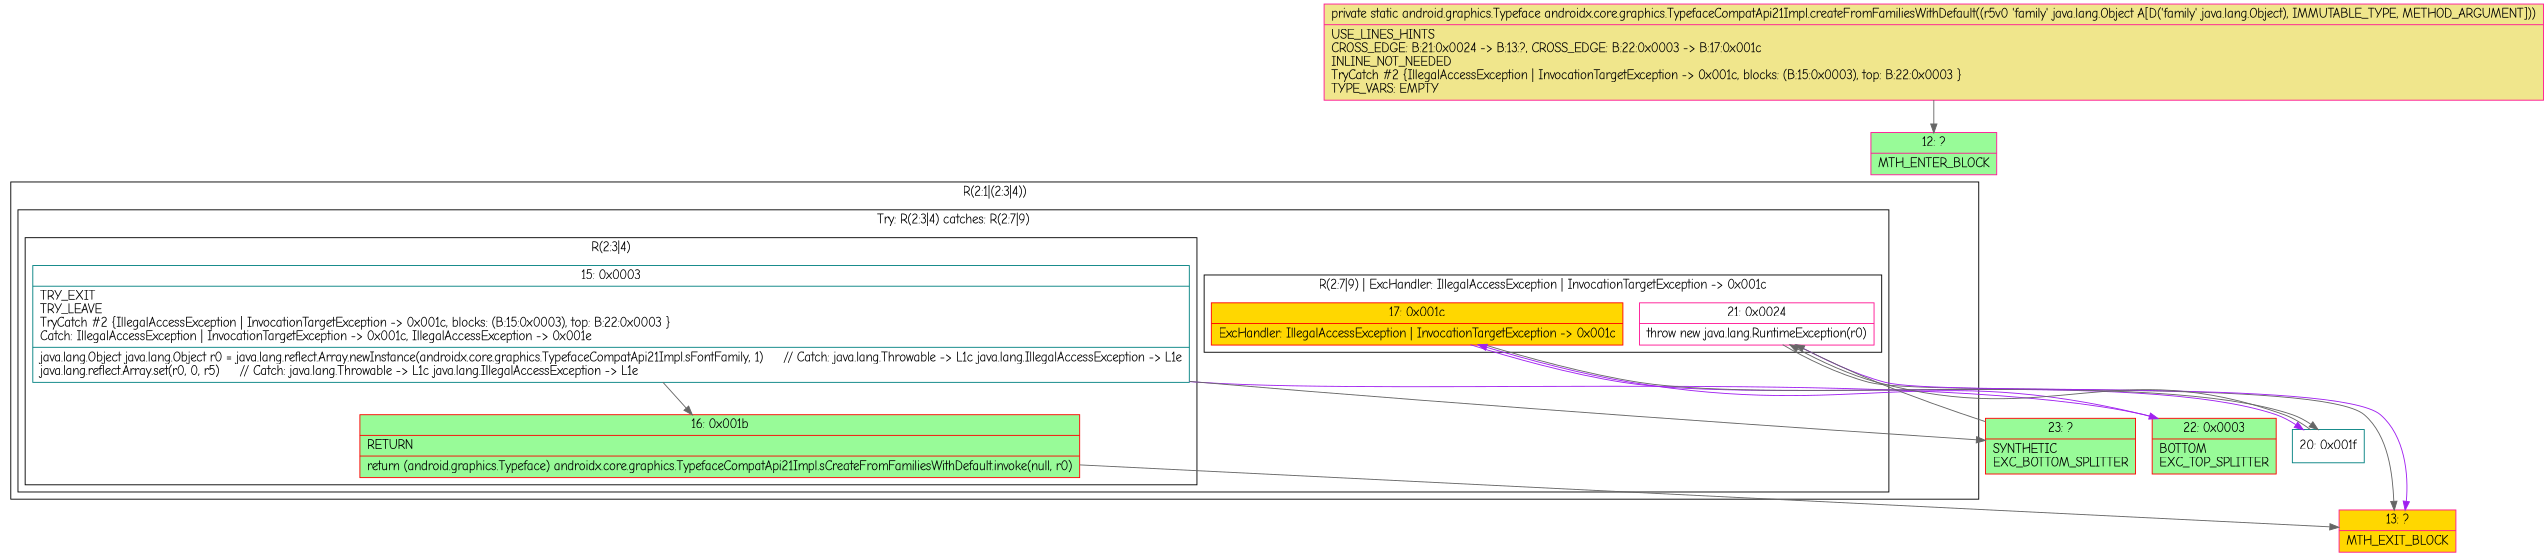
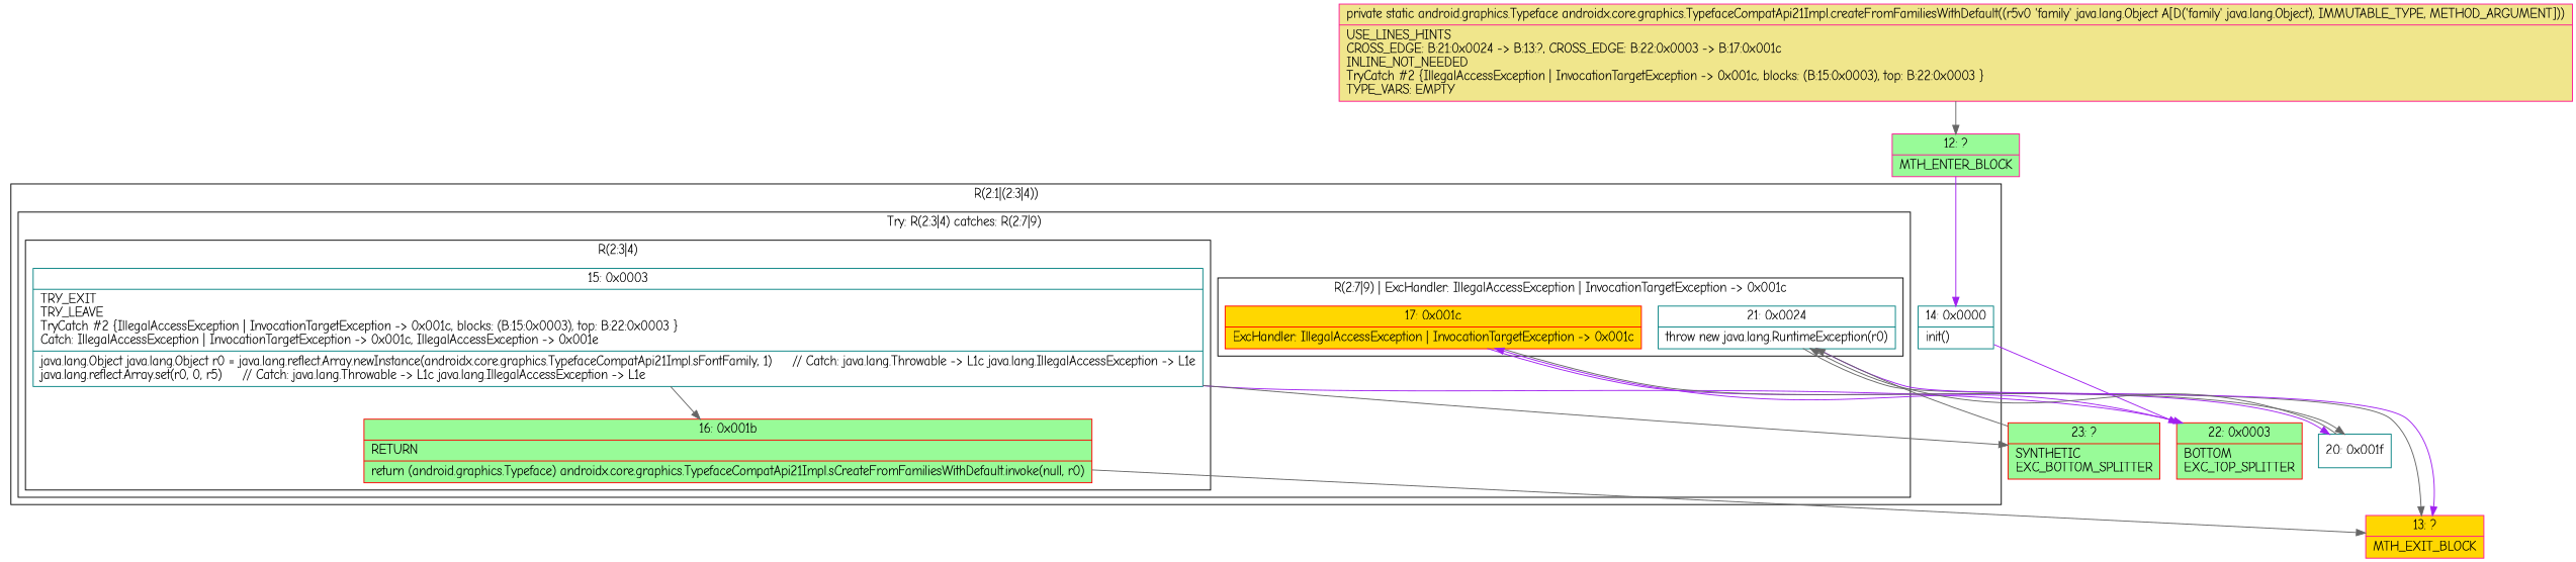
  digraph {
    fontname="Comic Neue"
    node [color=red fillcolor=white fontname="Comic Neue" shape=record style=filled]
    edge [color=gray40 fontname="Comic Neue"]
    n1 [color=teal label="{15\:\ 0x0003|TRY_EXIT\lTRY_LEAVE\lTryCatch #2 \{IllegalAccessException \| InvocationTargetException \-\> 0x001c, blocks: (B:15:0x0003), top: B:22:0x0003 \}\lCatch: IllegalAccessException \| InvocationTargetException \-\> 0x001c, IllegalAccessException \-\> 0x001e\l|java.lang.Object java.lang.Object r0 = java.lang.reflect.Array.newInstance(androidx.core.graphics.TypefaceCompatApi21Impl.sFontFamily, 1)     \/\/ Catch: java.lang.Throwable \-\> L1c java.lang.IllegalAccessException \-\> L1e\ljava.lang.reflect.Array.set(r0, 0, r5)     \/\/ Catch: java.lang.Throwable \-\> L1c java.lang.IllegalAccessException \-\> L1e\l}"]
    n2 [fillcolor=palegreen label="{16\:\ 0x001b|RETURN\l|return (android.graphics.Typeface) androidx.core.graphics.TypefaceCompatApi21Impl.sCreateFromFamiliesWithDefault.invoke(null, r0)\l}"]
    n3 [fillcolor=gold label="{17\:\ 0x001c|ExcHandler: IllegalAccessException \| InvocationTargetException \-\> 0x001c\l}"]
-   n4 [color=deeppink label="{21\:\ 0x0024|throw new java.lang.RuntimeException(r0)\l}"]
+   n4 [color=teal label="{21\:\ 0x0024|throw new java.lang.RuntimeException(r0)\l}"]
+   n5 [color=teal label="{14\:\ 0x0000|init()\l}"]
    n6 [fillcolor=palegreen label="{22\:\ 0x0003|BOTTOM\lEXC_TOP_SPLITTER\l}"]
    n7 [fillcolor=palegreen label="{23\:\ ?|SYNTHETIC\lEXC_BOTTOM_SPLITTER\l}"]
    n8 [color=deeppink fillcolor=gold label="{13\:\ ?|MTH_EXIT_BLOCK\l}"]
    n9 [color=teal label="{20\:\ 0x001f}"]
    n10 [color=deeppink fillcolor=palegreen label="{12\:\ ?|MTH_ENTER_BLOCK\l}"]
    n11 [color=deeppink fillcolor=khaki label="{private static android.graphics.Typeface androidx.core.graphics.TypefaceCompatApi21Impl.createFromFamiliesWithDefault((r5v0 'family' java.lang.Object A[D('family' java.lang.Object), IMMUTABLE_TYPE, METHOD_ARGUMENT]))  | USE_LINES_HINTS\lCROSS_EDGE: B:21:0x0024 \-\> B:13:?, CROSS_EDGE: B:22:0x0003 \-\> B:17:0x001c\lINLINE_NOT_NEEDED\lTryCatch #2 \{IllegalAccessException \| InvocationTargetException \-\> 0x001c, blocks: (B:15:0x0003), top: B:22:0x0003 \}\lTYPE_VARS: EMPTY\l}"]
    subgraph cluster_1 {
      label="R(2:1|(2:3|4))"
+     n5
      subgraph cluster_2 {
        label="Try: R(2:3|4) catches: R(2:7|9)"
        subgraph cluster_3 {
          label="R(2:3|4)"
          n1
          n2
        }
        subgraph cluster_4 {
          label="R(2:7|9) | ExcHandler: IllegalAccessException \| InvocationTargetException \-\> 0x001c\l"
          n3
          n4
        }
      }
    }
    subgraph cluster_5 {
      label="R(2:7|9) | ExcHandler: IllegalAccessException \| InvocationTargetException \-\> 0x001c\l"
    }
    n1 -> n2
    n1 -> n6 [color=purple]
    n1 -> n7
    n2 -> n8
    n3 -> n9 [color=purple]
    n3 -> n9
    n4 -> n8
    n4 -> n8 [color=purple]
+   n5 -> n6 [color=purple]
    n6 -> n3 [color=purple]
    n7 -> n4
    n9 -> n4
+   n10 -> n5 [color=purple]
    n11 -> n10
  }
